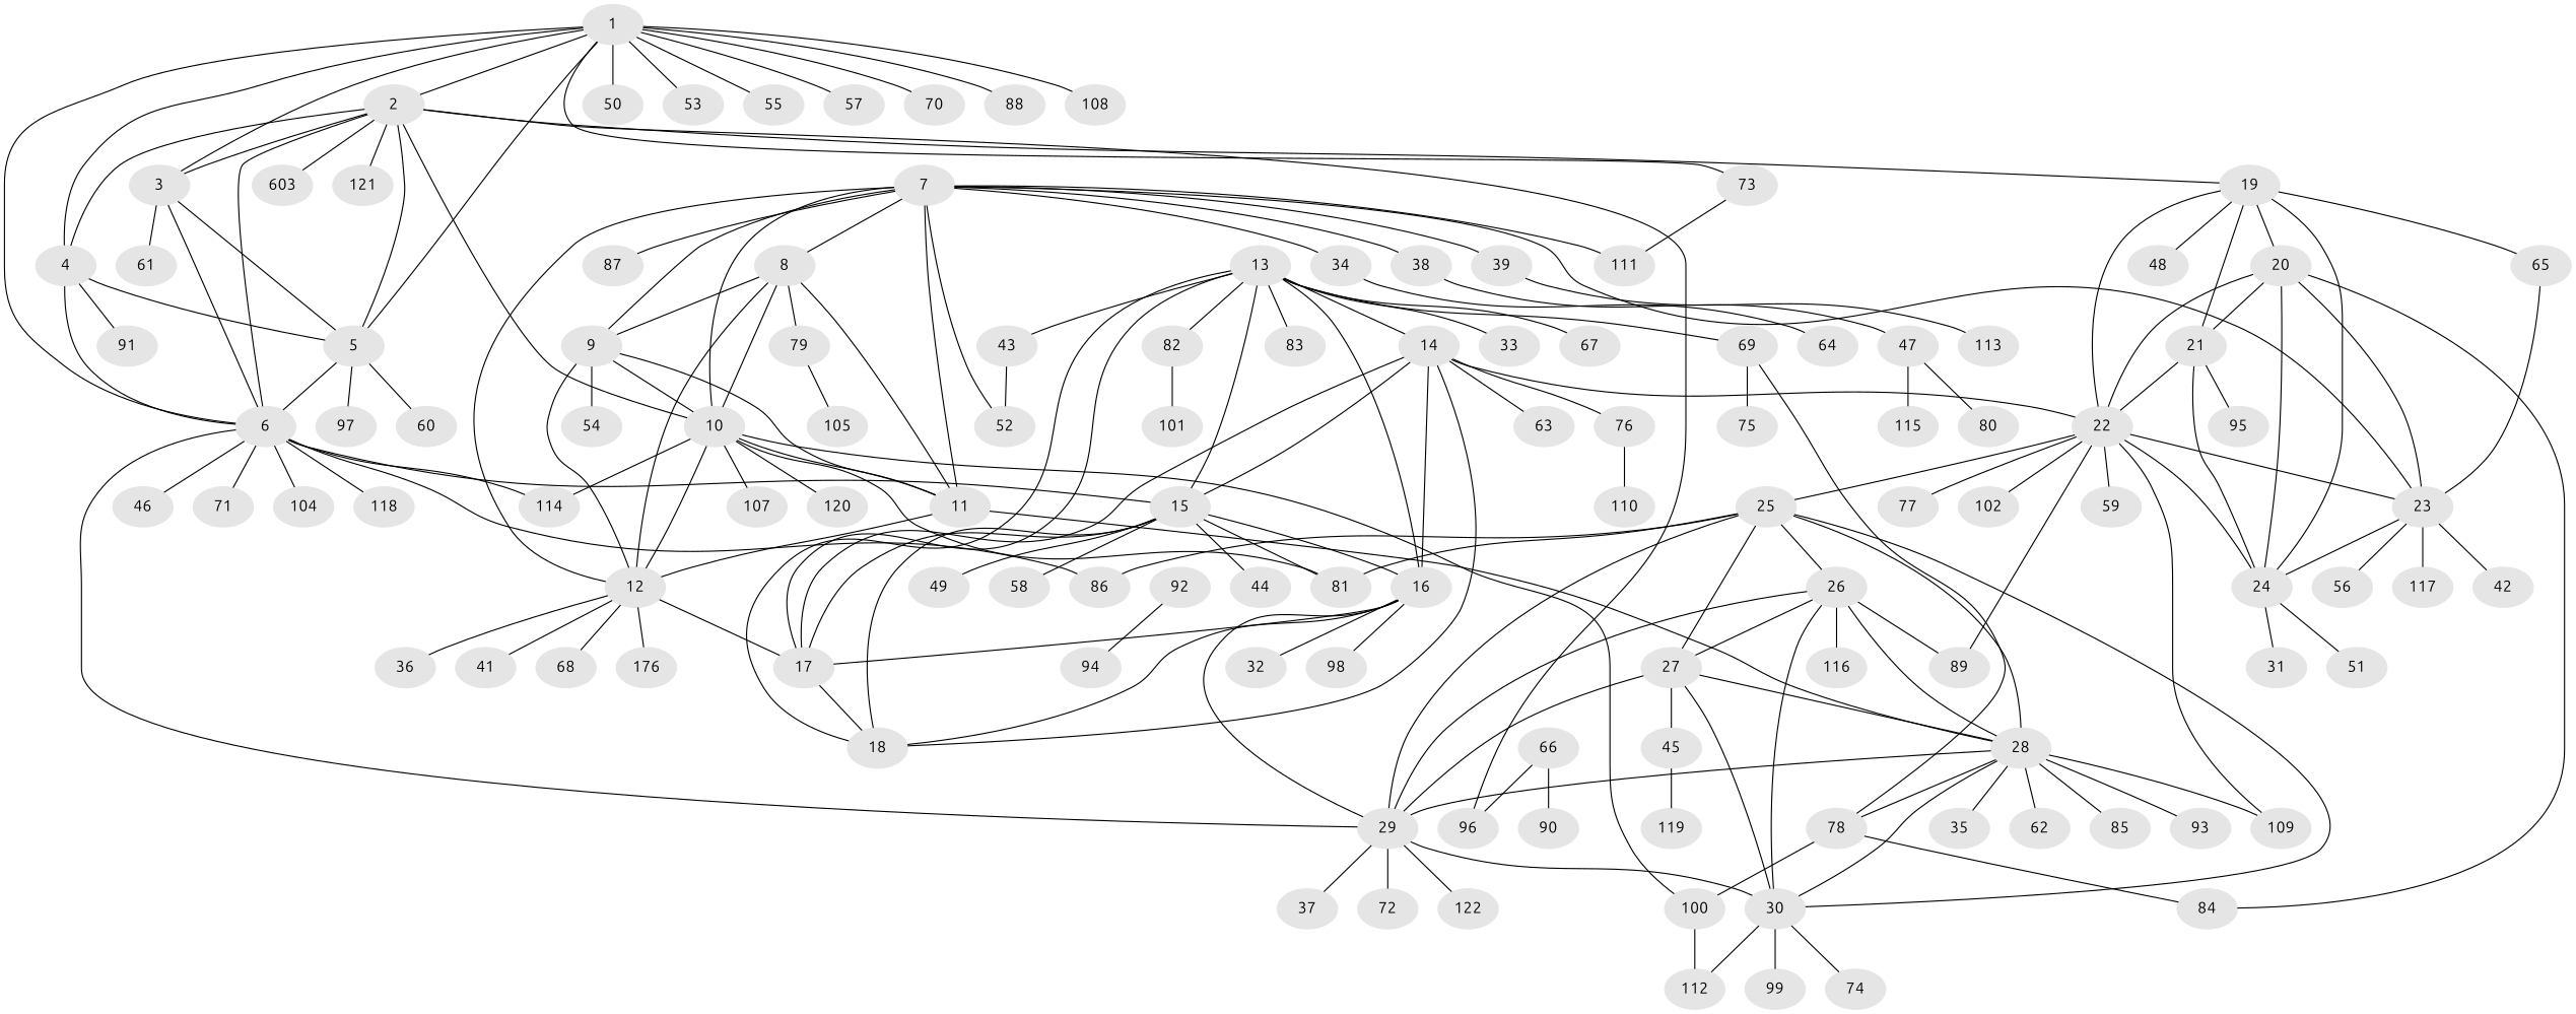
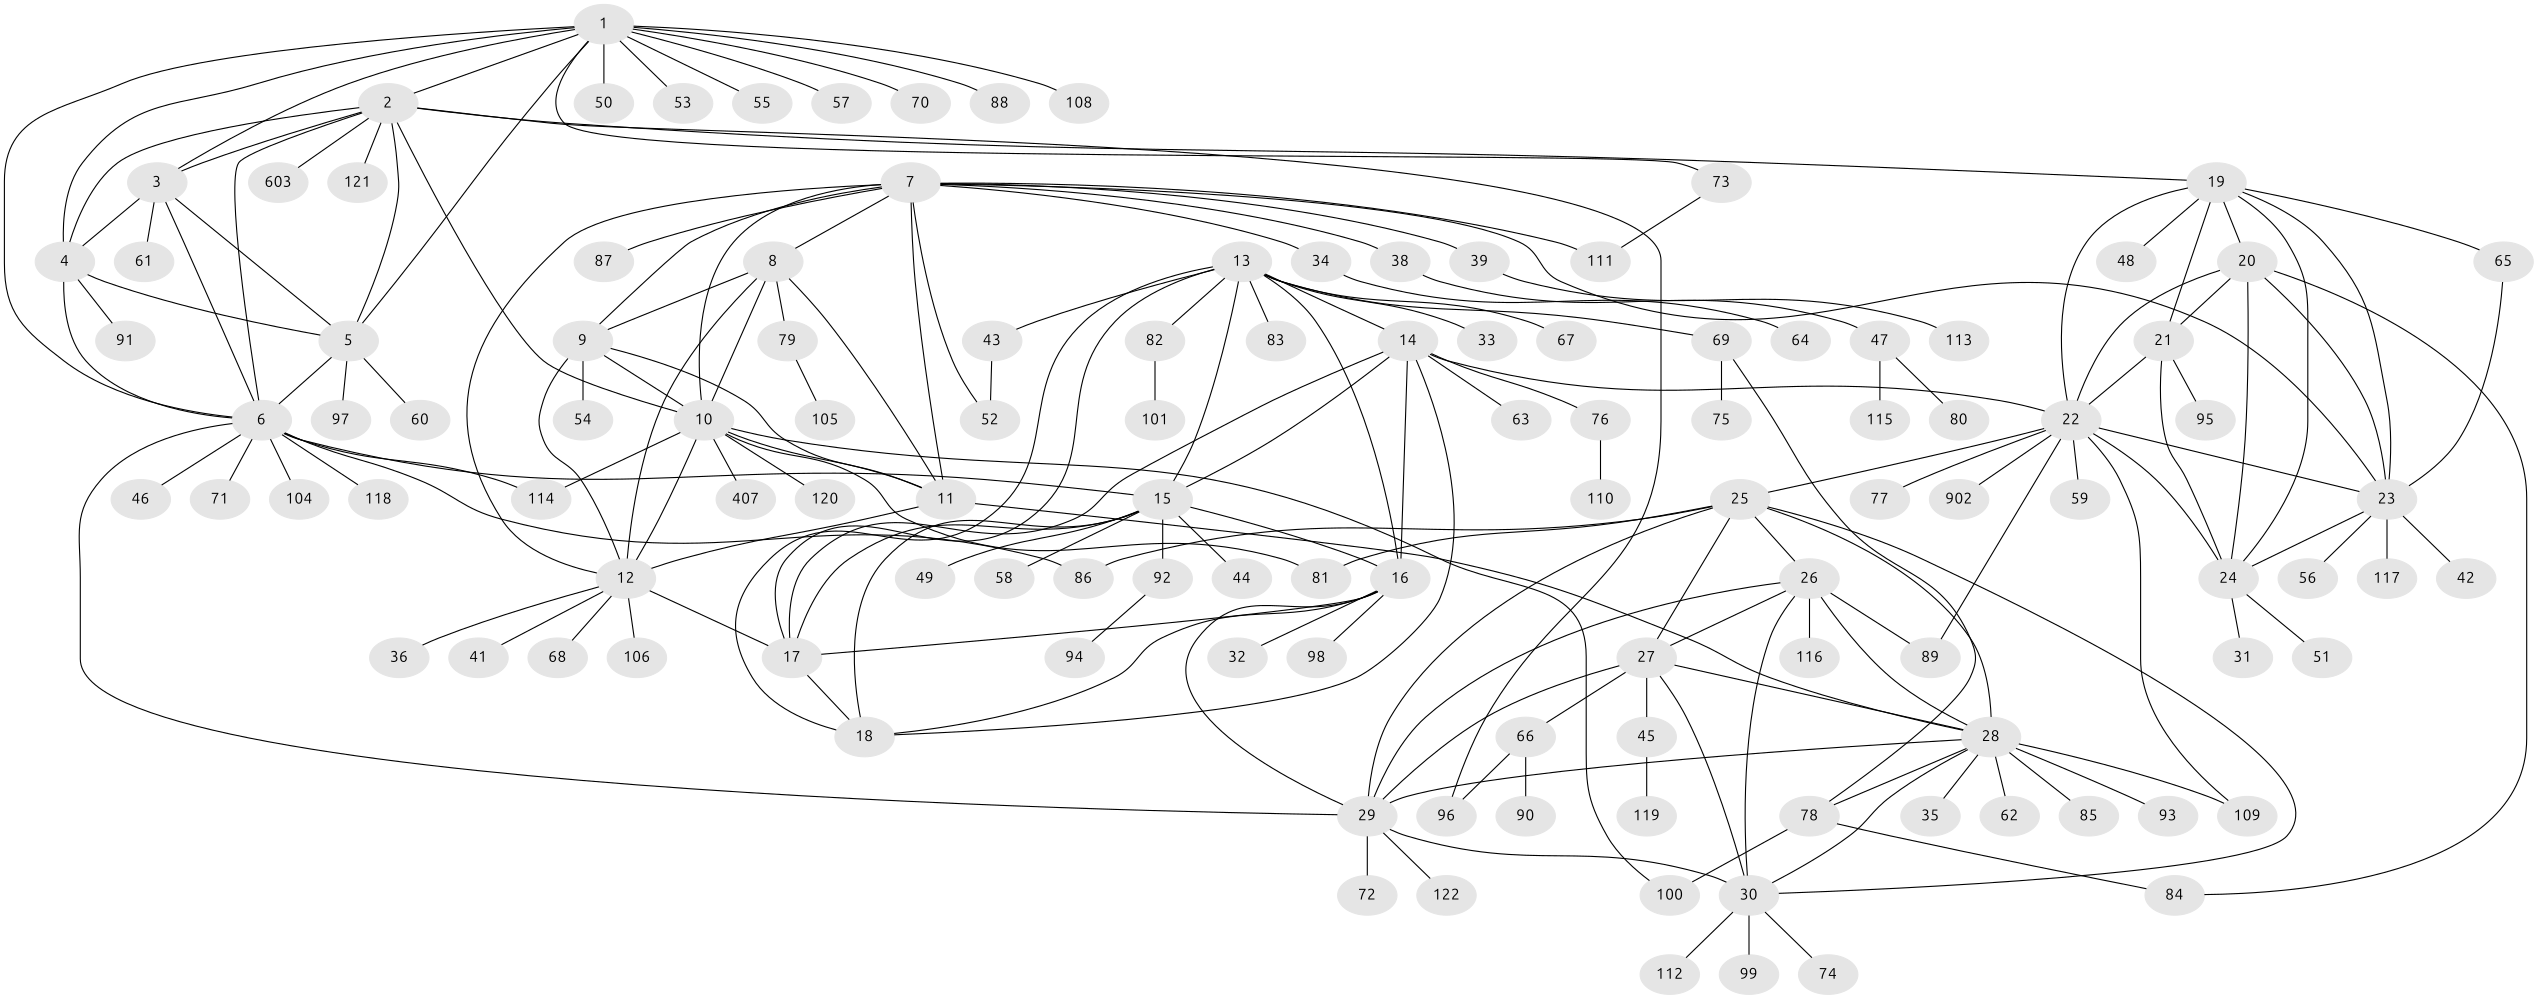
  graph {
    fontname=Ubuntu
    node [color=gray90 fontname=Ubuntu style=filled]
    edge [fontname=Ubuntu]
    1
    2
    3
    4
    5
    6
    50
    53
    55
    57
    70
    73
    88
    108
    10
    19
    96
    n18 [label=603]
    121
    61
    91
    60
    97
    15
    29
    46
    71
    86
    104
    114
    118
    111
    11
    12
    81
    100
-   107
+   107 [label=407]
    120
    23
    22
    20
    21
    24
    48
    65
    17
    16
    18
    44
    49
    58
    92
    30
-   37
    72
    122
    7
    8
    9
    34
    38
    39
    52
    87
    79
    54
    28
    36
    41
    68
-   106 [label=176]
+   106
    42
    56
    117
    64
    47
    113
    105
    112
    109
    35
    62
    78
    85
    93
    13
    14
    33
    43
    67
    69
    82
    83
    63
    76
    32
    98
    75
    101
    25
    59
    77
    89
-   102
+   102 [label=902]
    110
    94
    84
    95
    31
    51
    26
    27
    116
    45
    66
    74
    99
    119
    90
    80
    115
    1 -- 2
    1 -- 3
    1 -- 4
    1 -- 5
    1 -- 6
    1 -- 50
    1 -- 53
    1 -- 55
    1 -- 57
    1 -- 70
    1 -- 73
    1 -- 88
    1 -- 108
    2 -- 3
    2 -- 4
    2 -- 5
    2 -- 6
    2 -- 10
    2 -- 19
    2 -- 96
    2 -- n18
    2 -- 121
+   3 -- 4
    3 -- 5
    3 -- 6
    3 -- 61
    4 -- 5
    4 -- 6
    4 -- 91
    5 -- 6
    5 -- 60
    5 -- 97
    6 -- 15
    6 -- 29
    6 -- 46
    6 -- 71
    6 -- 86
    6 -- 104
    6 -- 114
    6 -- 118
    73 -- 111
    10 -- 114
    10 -- 11
    10 -- 12
    10 -- 81
    10 -- 100
    10 -- 107
    10 -- 120
+   19 -- 23
    19 -- 22
    19 -- 20
    19 -- 21
    19 -- 24
    19 -- 48
    19 -- 65
    15 -- 17
    15 -- 16
    15 -- 18
    15 -- 44
    15 -- 49
    15 -- 58
-   15 -- 81
+   15 -- 92
    29 -- 30
-   29 -- 37
    29 -- 72
    29 -- 122
    11 -- 12
    11 -- 28
    12 -- 17
    12 -- 36
    12 -- 41
    12 -- 68
    12 -- 106
-   100 -- 112
    23 -- 24
    23 -- 42
    23 -- 56
    23 -- 117
    22 -- 23
    22 -- 24
    22 -- 109
    22 -- 25
    22 -- 59
    22 -- 77
    22 -- 89
    22 -- 102
    20 -- 23
    20 -- 22
    20 -- 21
    20 -- 24
    20 -- 84
    21 -- 22
    21 -- 24
    21 -- 95
    24 -- 31
    24 -- 51
    65 -- 23
    17 -- 18
    16 -- 29
    16 -- 17
    16 -- 18
    16 -- 32
    16 -- 98
    92 -- 94
    30 -- 112
    30 -- 74
    30 -- 99
    7 -- 10
    7 -- 111
    7 -- 11
    7 -- 12
    7 -- 23
    7 -- 8
    7 -- 9
    7 -- 34
    7 -- 38
    7 -- 39
    7 -- 52
    7 -- 87
    8 -- 10
    8 -- 11
    8 -- 12
    8 -- 9
    8 -- 79
    9 -- 10
    9 -- 11
    9 -- 12
    9 -- 54
    34 -- 64
    38 -- 47
    39 -- 113
    79 -- 105
    28 -- 29
    28 -- 30
    28 -- 109
    28 -- 35
    28 -- 62
    28 -- 78
    28 -- 85
    28 -- 93
    47 -- 80
    47 -- 115
    78 -- 100
    78 -- 84
    13 -- 15
    13 -- 17
    13 -- 16
    13 -- 18
    13 -- 14
    13 -- 33
    13 -- 43
    13 -- 67
    13 -- 69
    13 -- 82
    13 -- 83
    14 -- 15
    14 -- 22
    14 -- 17
    14 -- 16
    14 -- 18
    14 -- 63
    14 -- 76
    43 -- 52
    69 -- 78
    69 -- 75
    82 -- 101
    76 -- 110
    25 -- 29
    25 -- 86
    25 -- 81
    25 -- 30
    25 -- 28
    25 -- 26
    25 -- 27
    26 -- 29
    26 -- 30
    26 -- 28
    26 -- 89
    26 -- 27
    26 -- 116
    27 -- 29
    27 -- 30
    27 -- 28
    27 -- 45
+   27 -- 66
    45 -- 119
    66 -- 96
    66 -- 90
  }
